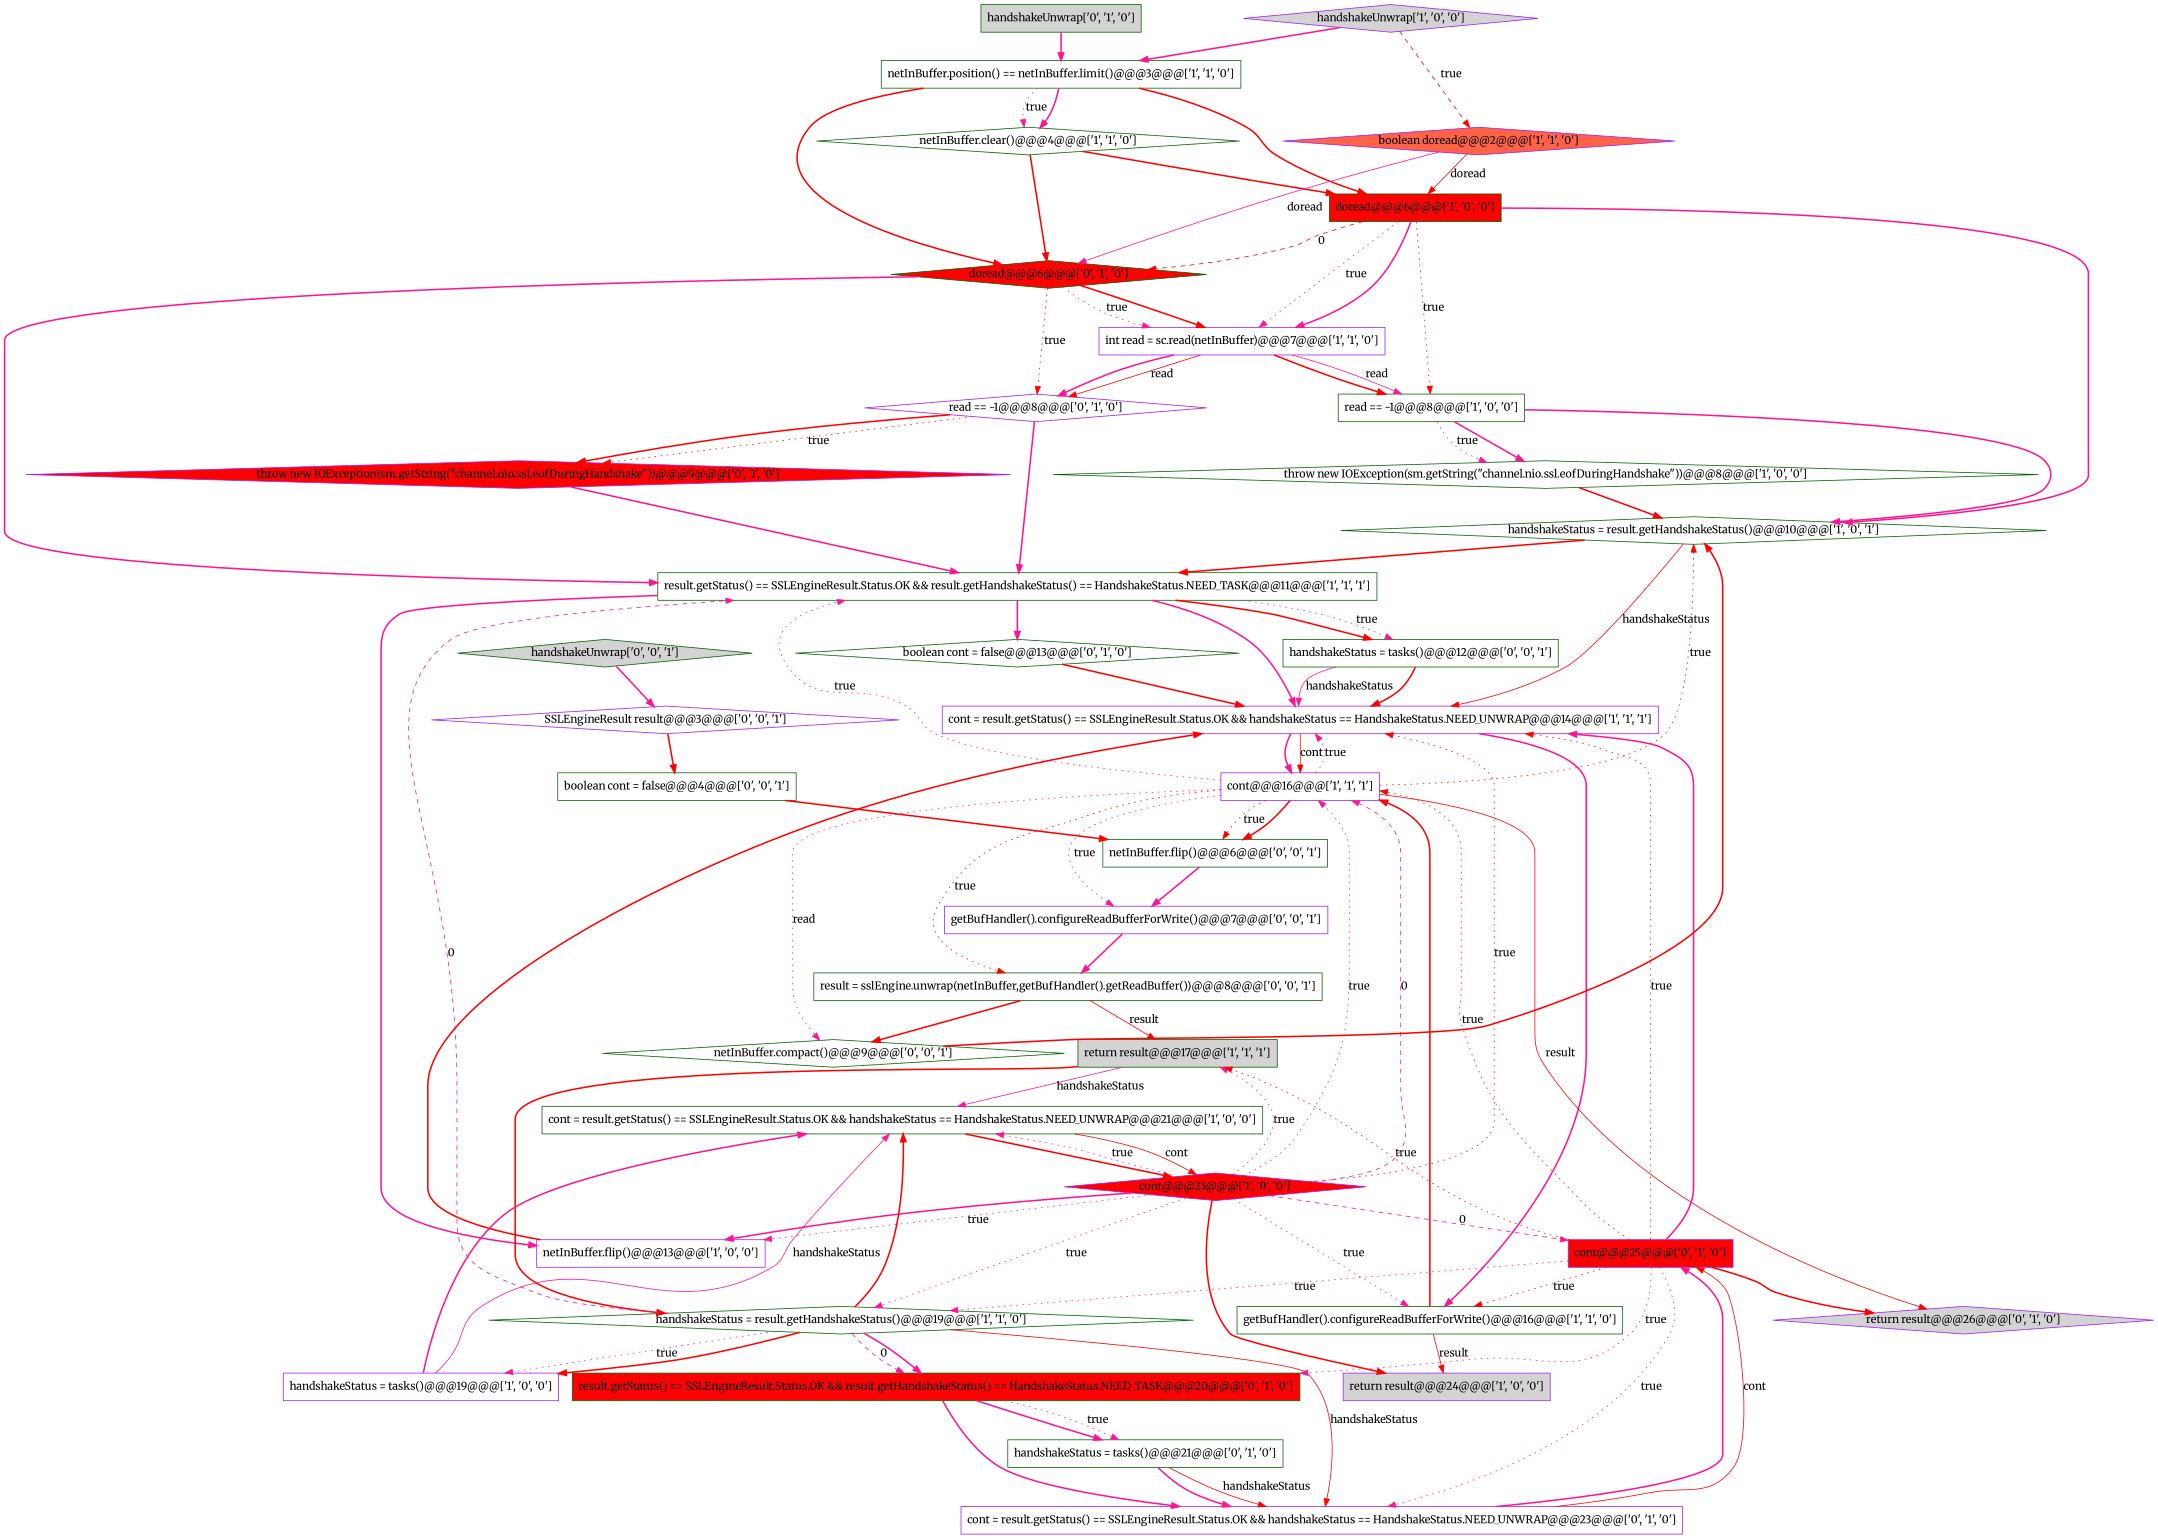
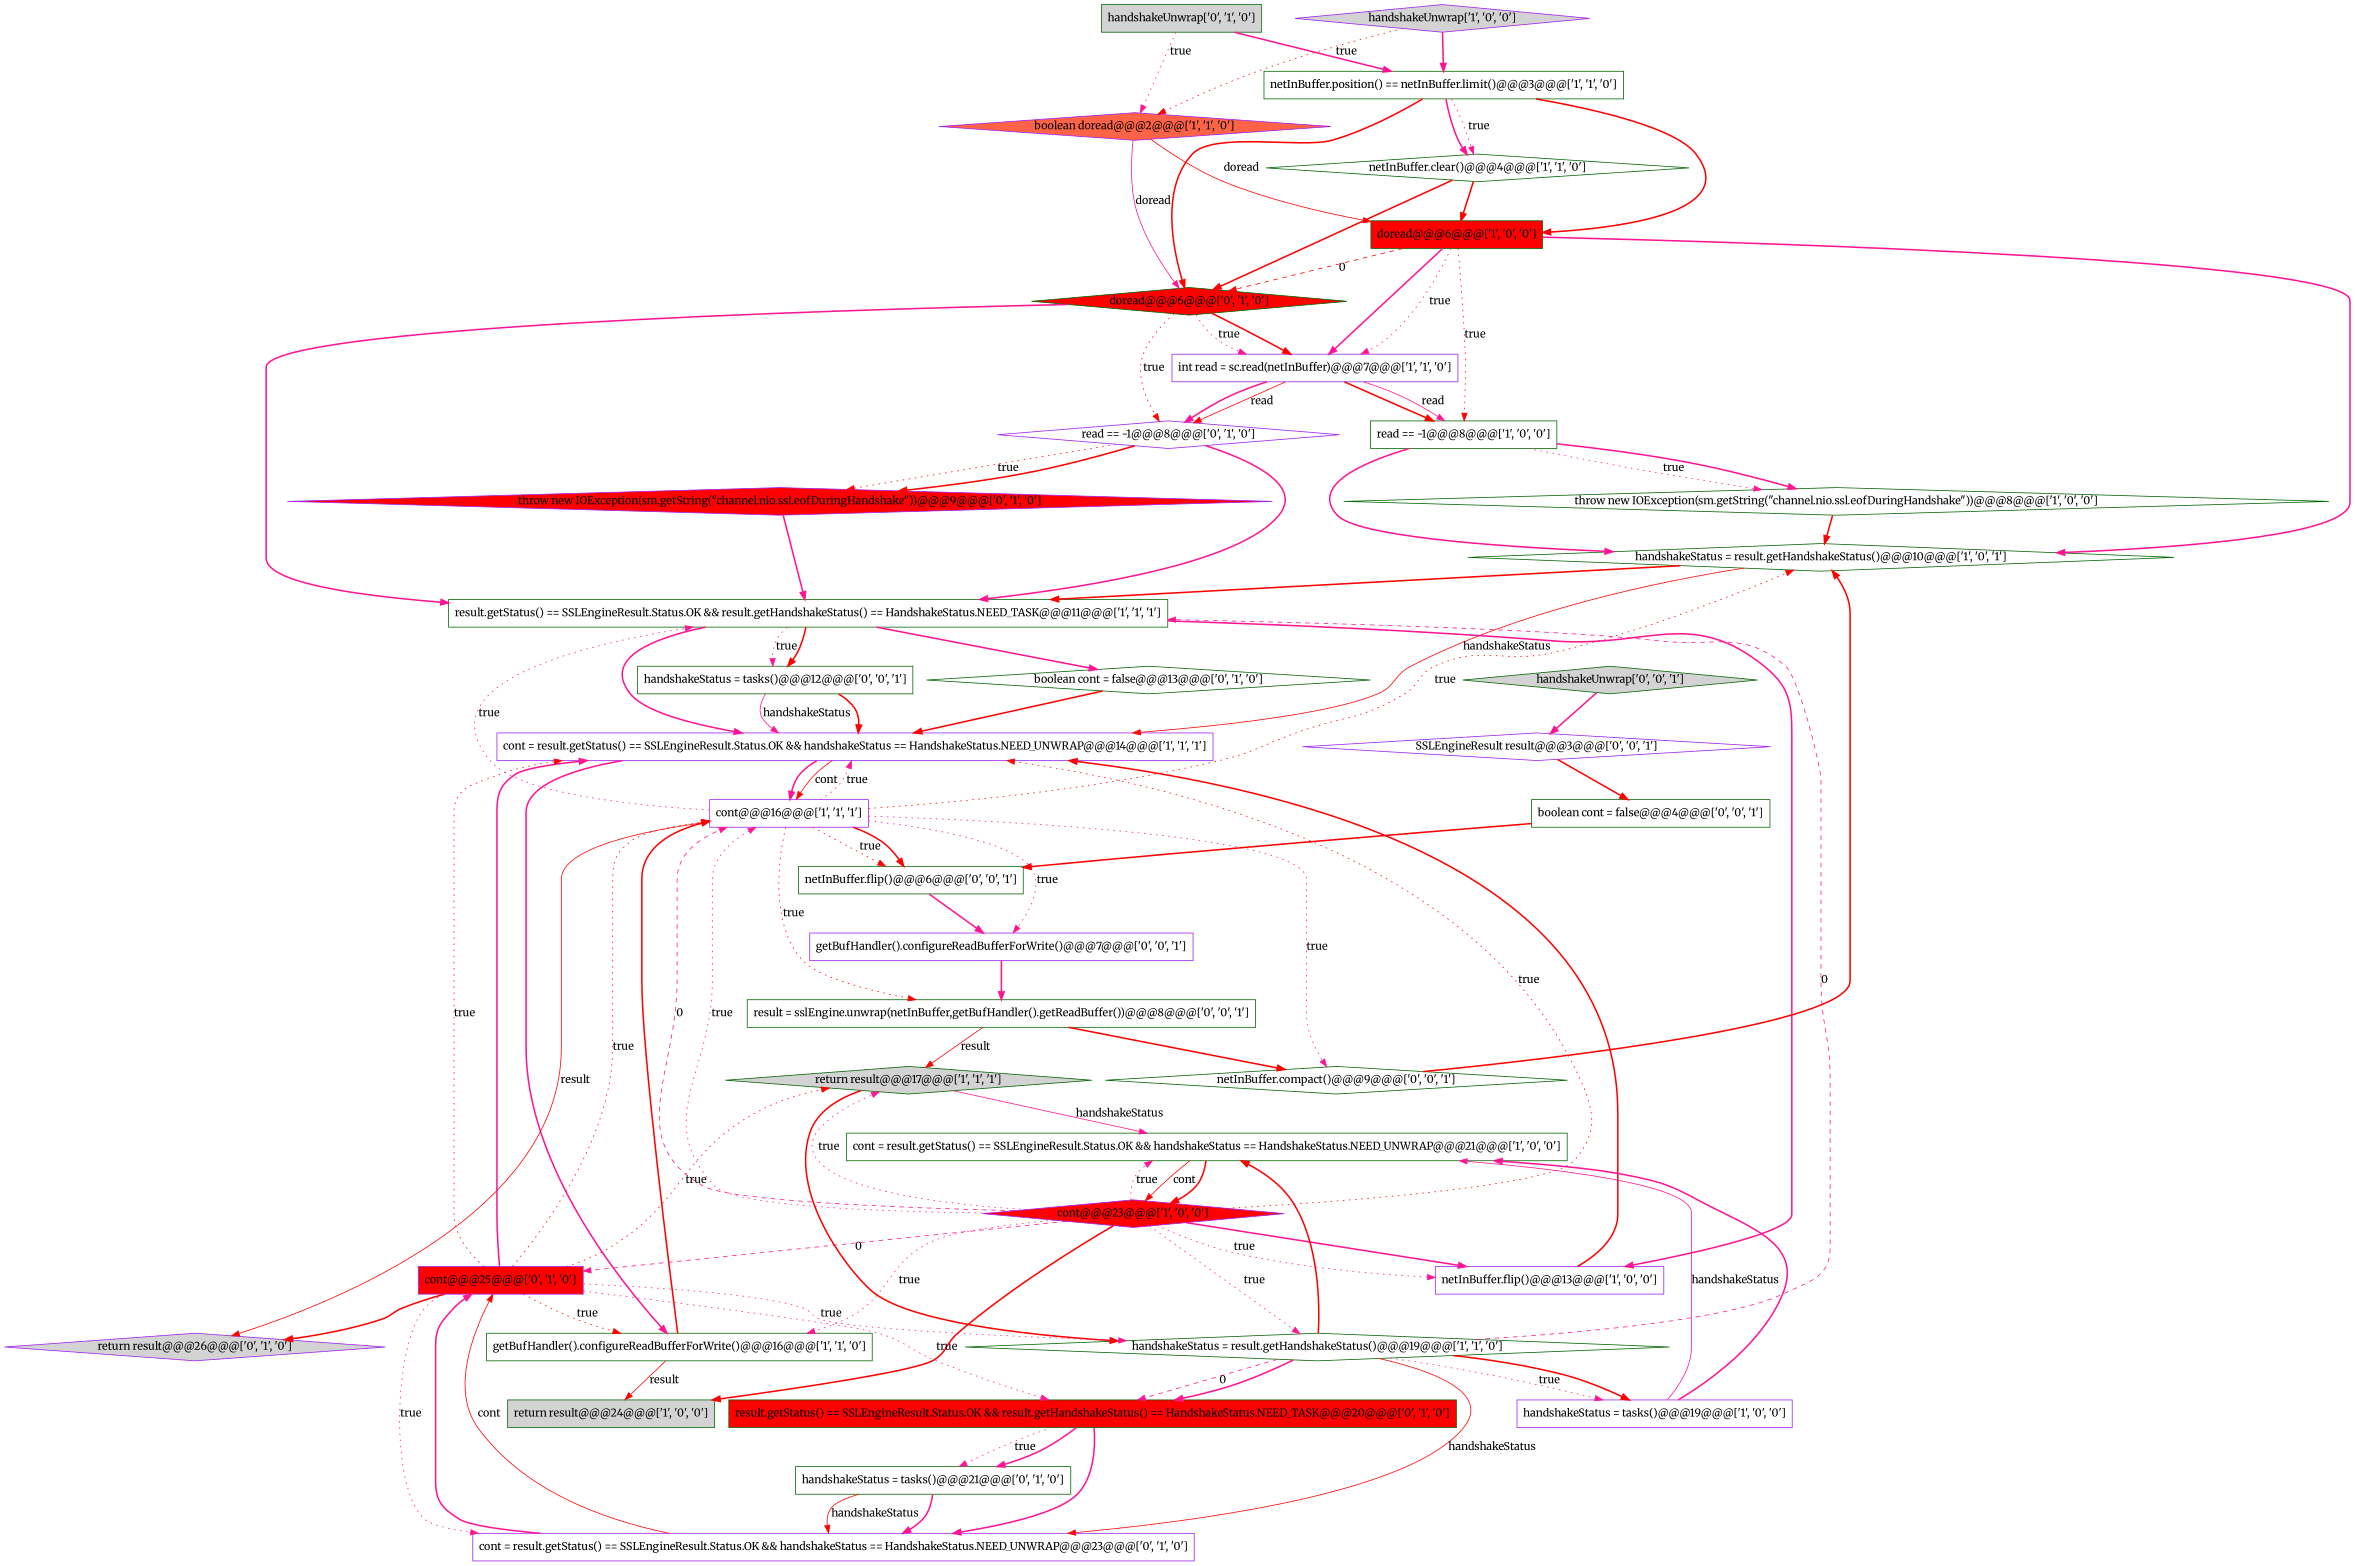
  digraph {
    fontname=Merriweather
    node [color=darkgreen fillcolor=white fontname=Merriweather shape=box style=filled]
    edge [color=deeppink fontname=Merriweather style=bold]
    n1 [label="netInBuffer.clear()@@@4@@@['1', '1', '0']" shape=diamond]
    n2 [fillcolor=red label="doread@@@6@@@['1', '0', '0']"]
    n3 [fillcolor=red label="doread@@@6@@@['0', '1', '0']" shape=diamond]
    n4 [label="handshakeStatus = result.getHandshakeStatus()@@@10@@@['1', '0', '1']" shape=diamond]
    n5 [color=purple label="int read = sc.read(netInBuffer)@@@7@@@['1', '1', '0']"]
    n6 [label="read == -1@@@8@@@['1', '0', '0']"]
    n7 [label="result.getStatus() == SSLEngineResult.Status.OK && result.getHandshakeStatus() == HandshakeStatus.NEED_TASK@@@11@@@['1', '1', '1']"]
    n8 [color=purple label="read == -1@@@8@@@['0', '1', '0']" shape=diamond]
    n9 [label="cont = result.getStatus() == SSLEngineResult.Status.OK && handshakeStatus == HandshakeStatus.NEED_UNWRAP@@@21@@@['1', '0', '0']"]
    n10 [color=purple fillcolor=red label="cont@@@23@@@['1', '0', '0']" shape=diamond]
    n11 [color=purple label="cont = result.getStatus() == SSLEngineResult.Status.OK && handshakeStatus == HandshakeStatus.NEED_UNWRAP@@@14@@@['1', '1', '1']"]
    n12 [color=purple label="netInBuffer.flip()@@@13@@@['1', '0', '0']"]
    n13 [color=purple label="cont@@@16@@@['1', '1', '1']"]
-   n14 [fillcolor=lightgray label="return result@@@17@@@['1', '1', '1']"]
+   n14 [fillcolor=lightgray label="return result@@@17@@@['1', '1', '1']" shape=diamond]
    n15 [label="getBufHandler().configureReadBufferForWrite()@@@16@@@['1', '1', '0']"]
-   n16 [color=purple fillcolor=lightgray label="return result@@@24@@@['1', '0', '0']"]
+   n16 [fillcolor=lightgray label="return result@@@24@@@['1', '0', '0']"]
    n17 [label="handshakeStatus = result.getHandshakeStatus()@@@19@@@['1', '1', '0']" shape=diamond]
    n18 [color=purple fillcolor=red label="cont@@@25@@@['0', '1', '0']"]
    n19 [label="boolean cont = false@@@13@@@['0', '1', '0']" shape=diamond]
    n20 [label="throw new IOException(sm.getString(\"channel.nio.ssl.eofDuringHandshake\"))@@@8@@@['1', '0', '0']" shape=diamond]
    n21 [color=purple fillcolor=lightgray label="return result@@@26@@@['0', '1', '0']" shape=diamond]
    n22 [color=purple label="getBufHandler().configureReadBufferForWrite()@@@7@@@['0', '0', '1']"]
    n23 [label="result = sslEngine.unwrap(netInBuffer,getBufHandler().getReadBuffer())@@@8@@@['0', '0', '1']"]
    n24 [label="netInBuffer.compact()@@@9@@@['0', '0', '1']" shape=diamond]
    n25 [label="handshakeStatus = tasks()@@@12@@@['0', '0', '1']"]
    n26 [label="netInBuffer.position() == netInBuffer.limit()@@@3@@@['1', '1', '0']"]
    n27 [label="netInBuffer.flip()@@@6@@@['0', '0', '1']"]
    n28 [color=purple fillcolor=lightgray label="handshakeUnwrap['1', '0', '0']" shape=diamond]
    n29 [color=purple fillcolor=tomato label="boolean doread@@@2@@@['1', '1', '0']" shape=diamond]
    n30 [label="handshakeStatus = tasks()@@@21@@@['0', '1', '0']"]
    n31 [color=purple label="cont = result.getStatus() == SSLEngineResult.Status.OK && handshakeStatus == HandshakeStatus.NEED_UNWRAP@@@23@@@['0', '1', '0']"]
    n32 [fillcolor=red label="result.getStatus() == SSLEngineResult.Status.OK && result.getHandshakeStatus() == HandshakeStatus.NEED_TASK@@@20@@@['0', '1', '0']"]
    n33 [color=purple label="handshakeStatus = tasks()@@@19@@@['1', '0', '0']"]
    n34 [color=purple fillcolor=red label="throw new IOException(sm.getString(\"channel.nio.ssl.eofDuringHandshake\"))@@@9@@@['0', '1', '0']" shape=diamond]
    n35 [fillcolor=lightgray label="handshakeUnwrap['0', '0', '1']" shape=diamond]
    n36 [color=purple label="SSLEngineResult result@@@3@@@['0', '0', '1']" shape=diamond]
    n37 [label="boolean cont = false@@@4@@@['0', '0', '1']"]
    n38 [fillcolor=lightgray label="handshakeUnwrap['0', '1', '0']"]
    n1 -> n2 [color=red]
    n1 -> n3 [color=red]
    n2 -> n3 [color=red label=0 style=dashed]
    n2 -> n4
    n2 -> n5 [label=true style=dotted]
    n2 -> n5
    n2 -> n6 [color=red label=true style=dotted]
    n3 -> n5 [color=red]
    n3 -> n5 [label=true style=dotted]
    n3 -> n7
    n3 -> n8 [color=red label=true style=dotted]
    n4 -> n7 [color=red]
    n4 -> n11 [color=red label=handshakeStatus style=solid]
    n5 -> n6 [color=red]
    n5 -> n6 [label=read style=solid]
    n5 -> n8 [color=red label=read style=solid]
    n5 -> n8
    n6 -> n4
    n6 -> n20
    n6 -> n20 [label=true style=dotted]
    n7 -> n11
    n7 -> n12
    n7 -> n19
    n7 -> n25 [label=true style=dotted]
    n7 -> n25 [color=red]
    n8 -> n7
    n8 -> n34 [color=red label=true style=dotted]
    n8 -> n34 [color=red]
    n9 -> n10 [color=red label=cont style=solid]
    n9 -> n10 [color=red]
    n10 -> n9 [label=true style=dotted]
    n10 -> n11 [color=red label=true style=dotted]
    n10 -> n12 [label=true style=dotted]
    n10 -> n12
    n10 -> n13 [label=true style=dotted]
    n10 -> n13 [label=0 style=dashed]
    n10 -> n14 [label=true style=dotted]
    n10 -> n15 [label=true style=dotted]
    n10 -> n16 [color=red]
    n10 -> n17 [label=true style=dotted]
    n10 -> n18 [label=0 style=dashed]
    n11 -> n13
    n11 -> n13 [color=red label=cont style=solid]
    n11 -> n15
    n12 -> n11 [color=red]
    n13 -> n4 [color=red label=true style=dotted]
    n13 -> n7 [label=true style=dotted]
    n13 -> n11 [label=true style=dotted]
    n13 -> n21 [color=red label=result style=solid]
    n13 -> n22 [label=true style=dotted]
    n13 -> n23 [color=red label=true style=dotted]
-   n13 -> n24 [label=read style=dotted]
+   n13 -> n24 [label=true style=dotted]
    n13 -> n27 [color=red label=true style=dotted]
    n13 -> n27 [color=red]
    n14 -> n9 [label=handshakeStatus style=solid]
    n14 -> n17 [color=red]
    n15 -> n13 [color=red]
    n15 -> n16 [color=red label=result style=solid]
    n17 -> n7 [label=0 style=dashed]
    n17 -> n9 [color=red]
    n17 -> n31 [color=red label=handshakeStatus style=solid]
    n17 -> n32 [label=0 style=dashed]
    n17 -> n32
    n17 -> n33 [label=true style=dotted]
    n17 -> n33 [color=red]
    n18 -> n11
    n18 -> n11 [color=red label=true style=dotted]
    n18 -> n13 [color=red label=true style=dotted]
    n18 -> n14 [color=red label=true style=dotted]
    n18 -> n15 [color=red label=true style=dotted]
    n18 -> n17 [label=true style=dotted]
    n18 -> n21 [color=red]
    n18 -> n31 [label=true style=dotted]
    n18 -> n32 [label=true style=dotted]
    n19 -> n11 [color=red]
    n20 -> n4 [color=red]
    n22 -> n23
    n23 -> n14 [color=red label=result style=solid]
    n23 -> n24 [color=red]
    n24 -> n4 [color=red]
    n25 -> n11 [color=red]
    n25 -> n11 [label=handshakeStatus style=solid]
    n26 -> n1
    n26 -> n1 [label=true style=dotted]
    n26 -> n2 [color=red]
    n26 -> n3 [color=red]
    n27 -> n22
    n28 -> n26
-   n28 -> n29 [color=red label=true style=dashed]
+   n28 -> n29 [color=red label=true style=dotted]
    n29 -> n2 [color=red label=doread style=solid]
    n29 -> n3 [label=doread style=solid]
    n30 -> n31
    n30 -> n31 [color=red label=handshakeStatus style=solid]
    n31 -> n18
    n31 -> n18 [color=red label=cont style=solid]
    n32 -> n30 [label=true style=dotted]
    n32 -> n30
    n32 -> n31
    n33 -> n9 [label=handshakeStatus style=solid]
    n33 -> n9
    n34 -> n7
    n35 -> n36
    n36 -> n37 [color=red]
    n37 -> n27 [color=red]
    n38 -> n26
+   n38 -> n29 [label=true style=dotted]
  }
